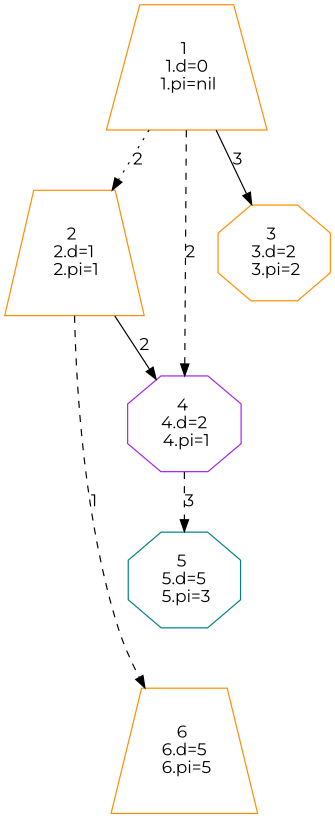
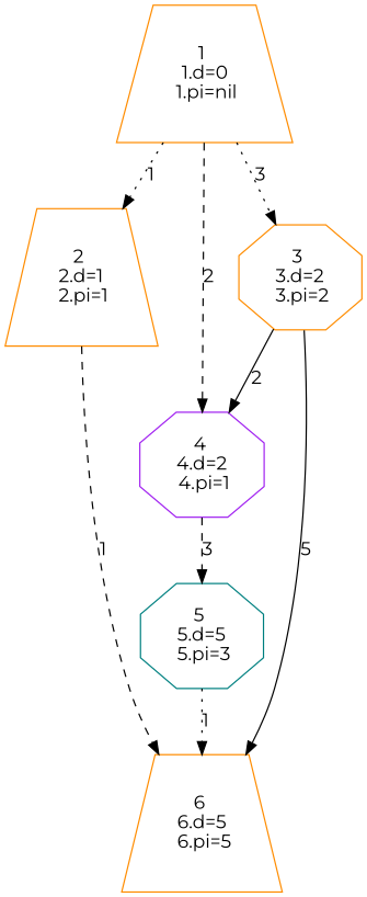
  digraph {
    fontname=Montserrat
    rankdir=TB
    node [color=darkorange fontname=Montserrat shape=trapezium]
    edge [fontname=Montserrat style=dotted]
    "1 \n 1.d=0 \n 1.pi=nil"
    "2 \n 2.d=1 \n 2.pi=1"
    "3 \n 3.d=2 \n 3.pi=2" [shape=octagon]
    "4 \n 4.d=2 \n 4.pi=1" [color=purple shape=octagon]
    "6 \n 6.d=5 \n 6.pi=5"
    "5 \n 5.d=5 \n 5.pi=3" [color=teal shape=octagon]
-   "1 \n 1.d=0 \n 1.pi=nil" -> "2 \n 2.d=1 \n 2.pi=1" [label=2]
-   "1 \n 1.d=0 \n 1.pi=nil" -> "3 \n 3.d=2 \n 3.pi=2" [label=3 style=solid]
+   "1 \n 1.d=0 \n 1.pi=nil" -> "2 \n 2.d=1 \n 2.pi=1" [label=1]
+   "1 \n 1.d=0 \n 1.pi=nil" -> "3 \n 3.d=2 \n 3.pi=2" [label=3]
    "1 \n 1.d=0 \n 1.pi=nil" -> "4 \n 4.d=2 \n 4.pi=1" [label=2 style=dashed]
    "2 \n 2.d=1 \n 2.pi=1" -> "6 \n 6.d=5 \n 6.pi=5" [label=1 style=dashed]
-   "2 \n 2.d=1 \n 2.pi=1" -> "4 \n 4.d=2 \n 4.pi=1" [label=2 style=solid]
+   "3 \n 3.d=2 \n 3.pi=2" -> "4 \n 4.d=2 \n 4.pi=1" [label=2 style=solid]
+   "3 \n 3.d=2 \n 3.pi=2" -> "6 \n 6.d=5 \n 6.pi=5" [label=5 style=solid]
    "4 \n 4.d=2 \n 4.pi=1" -> "5 \n 5.d=5 \n 5.pi=3" [label=3 style=dashed]
+   "5 \n 5.d=5 \n 5.pi=3" -> "6 \n 6.d=5 \n 6.pi=5" [label=1]
  }
